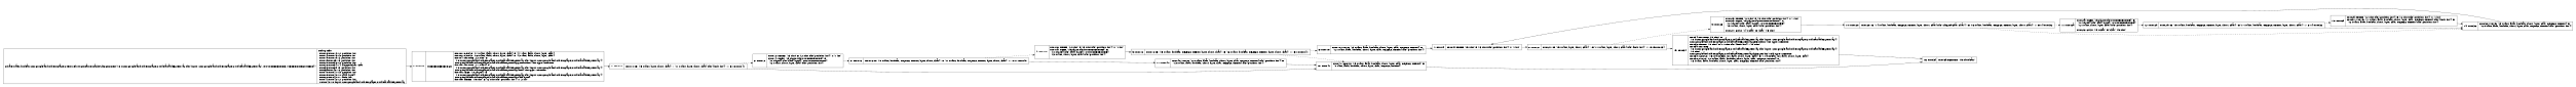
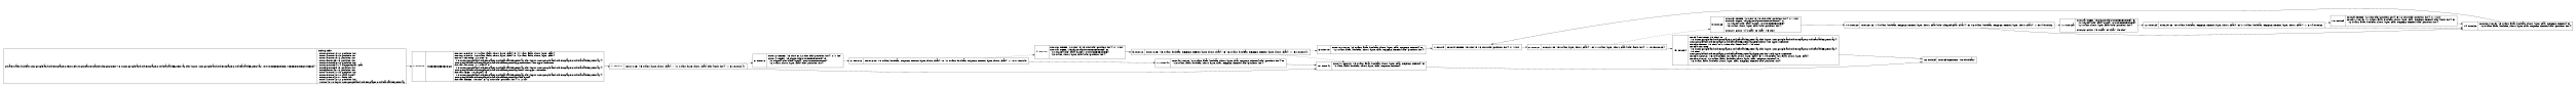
  digraph {
    rankdir=LR
    node [shape=record]
    n1 [label="{0\:\ 0x0000|MTH_ENTER_BLOCK\l|0x0000: CONST  (r7 I:?[int, float, short, byte, char]) = (47 ?[int, float, short, byte, char]) \l0x0002: CONST  (r6 I:?[int, float, short, byte, char]) = (42 ?[int, float, short, byte, char]) \l0x0004: INVOKE  (r2 I:int) = \l  (r8 I:com.google.android.exoplayer2.util.ParsableByteArray A[D('input' com.google.android.exoplayer2.util.ParsableByteArray)])\l com.google.android.exoplayer2.util.ParsableByteArray.getPosition():int type: VIRTUAL \l0x0008: INVOKE  (r1 I:limit) = \l  (r8 I:com.google.android.exoplayer2.util.ParsableByteArray A[D('input' com.google.android.exoplayer2.util.ParsableByteArray)])\l com.google.android.exoplayer2.util.ParsableByteArray.limit():int type: VIRTUAL \l0x000c: IGET  (r0 I:byte[]) = \l  (r8 I:com.google.android.exoplayer2.util.ParsableByteArray A[D('input' com.google.android.exoplayer2.util.ParsableByteArray)])\l com.google.android.exoplayer2.util.ParsableByteArray.data byte[] \l0x000e: ARITH  (r5 I:int) = (r2 I:int A[D('position' int)]) + (2 int) \l}"]
    n2 [label="{1\:\ 0x0010|0x0010: IF  (r5 I:?[int, byte, short, char]) \> (r1 I:?[int, byte, short, char] A[D('limit' int)])  \-\> B:18:0x0041 \l}"]
    n3 [label="{2\:\ 0x0012|0x0012: ARITH  (r3 I:int) = (r2 I:int A[D('position' int)]) + (1 int) \l0x0014: AGET  (r5 I:byte A[IMMUTABLE_TYPE]) = \l  (r0 I:byte[] A[D('data' byte[]), IMMUTABLE_TYPE])\l  (r2 I:?[int, short, byte, char] A[D('position' int)])\l \l}"]
    n4 [label="{18\:\ 0x0041|0x0041: CONST  (r5 I:?[int, float, boolean, short, byte, char, OBJECT, ARRAY]) = \l  (0 ?[int, float, boolean, short, byte, char, OBJECT, ARRAY])\l \l}"]
    n5 [label="{3\:\ 0x0016|0x0016: IF  (r5 I:?[int, boolean, OBJECT, ARRAY, byte, short, char]) != (r7 I:?[int, boolean, OBJECT, ARRAY, byte, short, char])  \-\> B:17:0x0040 \l}"]
    n6 [label="{16\:\ 0x003f|0x003f: RETURN  (r5 I:boolean) \l}"]
    n7 [label="{4\:\ 0x0018|0x0018: ARITH  (r2 I:int) = (r3 I:int A[D('position' int)]) + (1 int) \l0x001a: AGET  (r5 I:byte A[IMMUTABLE_TYPE]) = \l  (r0 I:byte[] A[D('data' byte[]), IMMUTABLE_TYPE])\l  (r3 I:?[int, short, byte, char] A[D('position' int)])\l \l}"]
    n8 [label="{17\:\ 0x0040|0x0040: MOVE  (r2 I:?[int, float, boolean, short, byte, char, OBJECT, ARRAY] A[D('position' int)]) = \l  (r3 I:?[int, float, boolean, short, byte, char, OBJECT, ARRAY] A[D('position' int)])\l \l}"]
    n9 [label="{5\:\ 0x001c|0x001c: IF  (r5 I:?[int, boolean, OBJECT, ARRAY, byte, short, char]) != (r6 I:?[int, boolean, OBJECT, ARRAY, byte, short, char])  \-\> B:18:0x0041 \l}"]
    n10 [label="{6\:\ 0x001e|0x001e: MOVE  (r3 I:?[int, float, boolean, short, byte, char, OBJECT, ARRAY]) = \l  (r2 I:?[int, float, boolean, short, byte, char, OBJECT, ARRAY] A[D('position' int)])\l \l}"]
    n11 [label="{7\:\ 0x001f|0x001f: ARITH  (r5 I:int) = (r3 I:int A[D('position' int)]) + (1 int) \l}"]
    n12 [label="{8\:\ 0x0021|0x0021: IF  (r5 I:?[int, byte, short, char]) \>= (r1 I:?[int, byte, short, char] A[D('limit' int)])  \-\> B:15:0x0034 \l}"]
    n13 [label="{9\:\ 0x0023|0x0023: ARITH  (r2 I:int) = (r3 I:int A[D('position' int)]) + (1 int) \l0x0025: AGET  (r5 I:byte A[IMMUTABLE_TYPE]) = \l  (r0 I:byte[] A[D('data' byte[]), IMMUTABLE_TYPE])\l  (r3 I:?[int, short, byte, char] A[D('position' int)])\l \l0x0027: CAST  (r4 I:char) = (char) (r5 I:int) \l}"]
    n14 [label="{15\:\ 0x0034|0x0034: INVOKE  (r5 I:int) = \l  (r8 I:com.google.android.exoplayer2.util.ParsableByteArray A[D('input' com.google.android.exoplayer2.util.ParsableByteArray)])\l com.google.android.exoplayer2.util.ParsableByteArray.getPosition():int type: VIRTUAL \l0x0038: ARITH  (r5 I:int) = (r1 I:int A[D('limit' int)]) \- (r5 I:int) \l0x003a: INVOKE  \l  (r8 I:com.google.android.exoplayer2.util.ParsableByteArray A[D('input' com.google.android.exoplayer2.util.ParsableByteArray)])\l  (r5 I:int)\l com.google.android.exoplayer2.util.ParsableByteArray.skipBytes(int):void type: VIRTUAL \l0x003d: CONST  (r5 I:?[boolean, int, float, short, byte, char]) = (1 ?[boolean, int, float, short, byte, char]) \l0x003e: MOVE  (r2 I:?[int, float, boolean, short, byte, char, OBJECT, ARRAY]) = \l  (r3 I:?[int, float, boolean, short, byte, char, OBJECT, ARRAY] A[D('position' int)])\l \l}"]
    n15 [label="{10\:\ 0x0028|0x0028: IF  (r4 I:?[int, boolean, OBJECT, ARRAY, byte, short, char] A[D('skippedChar' char)]) != (r6 I:?[int, boolean, OBJECT, ARRAY, byte, short, char])  \-\> B:14:0x0032 \l}"]
    n16 [label="{11\:\ 0x002a|0x002a: AGET  (r5 I:byte A[IMMUTABLE_TYPE]) = \l  (r0 I:byte[] A[D('data' byte[]), IMMUTABLE_TYPE])\l  (r2 I:?[int, short, byte, char] A[D('position' int)])\l \l0x002c: CAST  (r5 I:char) = (char) (r5 I:int) \l}"]
    n17 [label="{14\:\ 0x0032|0x0032: MOVE  (r3 I:?[int, float, boolean, short, byte, char, OBJECT, ARRAY]) = \l  (r2 I:?[int, float, boolean, short, byte, char, OBJECT, ARRAY] A[D('position' int)])\l \l}"]
    n18 [label="{12\:\ 0x002d|0x002d: IF  (r5 I:?[int, boolean, OBJECT, ARRAY, byte, short, char]) != (r7 I:?[int, boolean, OBJECT, ARRAY, byte, short, char])  \-\> B:14:0x0032 \l}"]
    n19 [label="{13\:\ 0x002f|0x002f: ARITH  (r2 I:int A[D('position' int)]) = (r2 I:int A[D('position' int)]) + (1 int) \l0x0031: MOVE  (r1 I:?[int, float, boolean, short, byte, char, OBJECT, ARRAY] A[D('limit' int)]) = \l  (r2 I:?[int, float, boolean, short, byte, char, OBJECT, ARRAY] A[D('position' int)])\l \l}"]
    n20 [label="{private static boolean com.google.android.exoplayer2.text.webvtt.CssParser.maybeSkipComment((r8 I:com.google.android.exoplayer2.util.ParsableByteArray A[D('input' com.google.android.exoplayer2.util.ParsableByteArray), IMMUTABLE_TYPE, METHOD_ARGUMENT]))  | Debug Info:\l  0x0008\-0x0014: r2 'position' int\l  0x0014\-0x001a: r3 'position' int\l  0x001a\-0x001f: r2 'position' int\l  0x001f\-0x0025: r3 'position' int\l  0x0025\-0x0033: r2 'position' int\l  0x0028\-0x0034: r4 'skippedChar' char\l  0x0033\-0x003f: r3 'position' int\l  0x003f\-0x0040: r2 'position' int\l  0x0040\-0x0041: r3 'position' int\l  0x000e\-0x0042: r0 'data' byte[]\l  0x000c\-0x0042: r1 'limit' int\l  0x0041\-0x0042: r2 'position' int\l  ?\-0x0042: r8 'input' com.google.android.exoplayer2.util.ParsableByteArray\l}"]
    n1 -> n2
    n2 -> n3 [style=dashed]
    n2 -> n4
    n3 -> n5
    n4 -> n6
    n5 -> n7 [style=dashed]
    n5 -> n8
    n7 -> n9
    n8 -> n4
    n9 -> n4 [style=dashed]
    n9 -> n10 [style=dashed]
    n10 -> n11
    n11 -> n12
    n12 -> n13 [style=dashed]
    n12 -> n14
    n13 -> n15
    n14 -> n6
    n15 -> n16 [style=dashed]
-   n15 -> n17 [style=dashed]
+   n15 -> n17
    n16 -> n18
    n17 -> n11
    n18 -> n17
    n18 -> n19 [style=dashed]
    n19 -> n17
    n20 -> n1
  }
